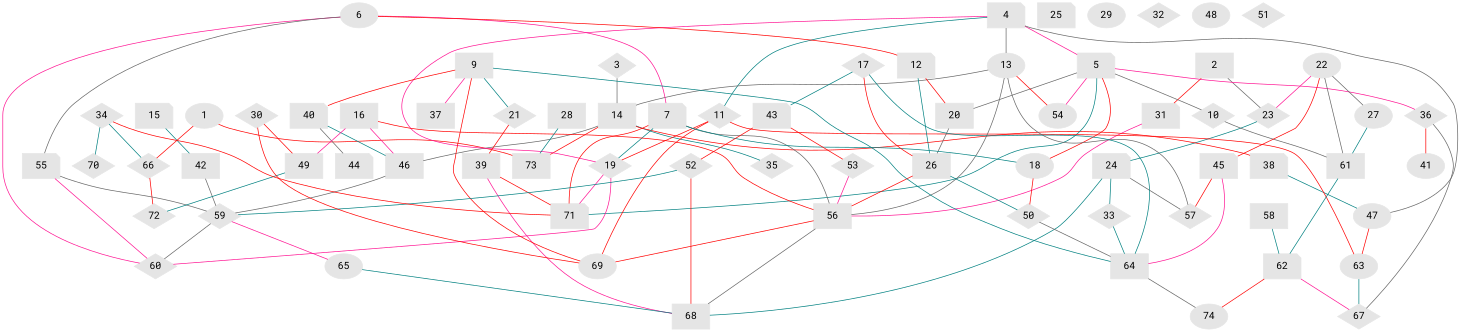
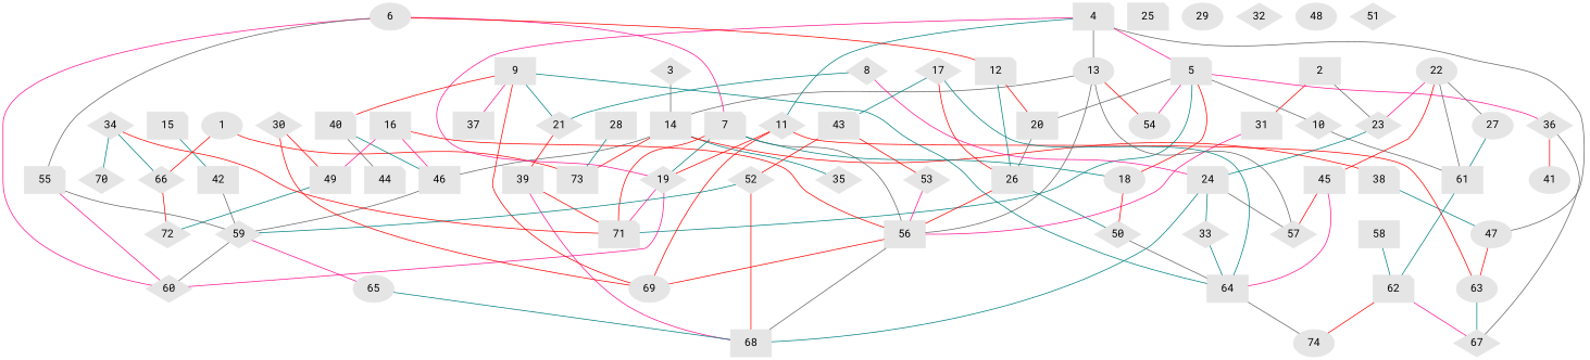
  graph {
    fontname="Roboto Mono"
    node [color=gray90 fontname="Roboto Mono" shape=diamond style=filled]
    edge [color=red fontname="Roboto Mono"]
    1 [shape=ellipse]
    66
    73 [shape=box]
    72
    2 [shape=box]
    23
    31 [shape=note]
    24 [shape=note]
    56 [shape=box]
    14 [shape=box]
    3
    35
    38 [shape=note]
    46 [shape=box]
    4 [shape=note]
    5 [shape=note]
    11
    13 [shape=ellipse]
    19
    47 [shape=ellipse]
    10
    18 [shape=ellipse]
    20 [shape=box]
    36
    54 [shape=ellipse]
    71 [shape=note]
    69 [shape=ellipse]
    63 [shape=ellipse]
    57
    60
    61 [shape=box]
    50
    26 [shape=box]
    41 [shape=ellipse]
    67
    6 [shape=ellipse]
    7 [shape=note]
    12 [shape=note]
    55 [shape=note]
    59
    68 [shape=box]
+   8
    21
    39 [shape=box]
    33
    9 [shape=box]
    37 [shape=box]
    40 [shape=note]
    64 [shape=box]
    44 [shape=note]
    74 [shape=ellipse]
    62 [shape=note]
    15 [shape=note]
    42 [shape=box]
    16 [shape=box]
    49 [shape=box]
    17
    43 [shape=note]
    52
    53
    22 [shape=ellipse]
    27 [shape=ellipse]
    45 [shape=note]
    25 [shape=note]
    28 [shape=box]
    29 [shape=ellipse]
    30
    32
    34
    70
    65 [shape=ellipse]
    48 [shape=ellipse]
    51
    58 [shape=box]
    1 -- 66
    1 -- 73
    66 -- 72
    2 -- 23 [color=gray40]
    2 -- 31
    23 -- 24 [color=teal]
    31 -- 56 [color=deeppink]
    24 -- 57 [color=gray40]
    24 -- 68 [color=teal]
    24 -- 33 [color=teal]
    56 -- 69
    56 -- 68 [color=gray40]
    14 -- 73
    14 -- 35 [color=teal]
    14 -- 38
    14 -- 46 [color=gray40]
    3 -- 14 [color=gray40]
    38 -- 47 [color=teal]
    46 -- 59 [color=gray40]
    4 -- 5 [color=deeppink]
    4 -- 11 [color=teal]
    4 -- 13 [color=gray40]
    4 -- 19 [color=deeppink]
    4 -- 47 [color=gray40]
    5 -- 10 [color=gray40]
    5 -- 18
    5 -- 20 [color=gray40]
    5 -- 36 [color=deeppink]
    5 -- 54 [color=deeppink]
    5 -- 71 [color=teal]
    11 -- 19
    11 -- 69
    11 -- 63
    13 -- 56 [color=gray40]
    13 -- 14 [color=gray40]
    13 -- 54
    13 -- 57 [color=gray40]
    19 -- 71 [color=deeppink]
    19 -- 60 [color=deeppink]
    47 -- 63
    10 -- 61 [color=gray40]
    18 -- 50
    20 -- 26 [color=gray40]
    36 -- 41
    36 -- 67 [color=gray40]
    63 -- 67 [color=teal]
    61 -- 62 [color=teal]
    50 -- 64 [color=gray40]
    26 -- 56
    26 -- 50 [color=teal]
    6 -- 60 [color=deeppink]
    6 -- 7 [color=deeppink]
    6 -- 12
    6 -- 55 [color=gray40]
    7 -- 56 [color=gray40]
    7 -- 19 [color=teal]
    7 -- 18 [color=teal]
    7 -- 71
    12 -- 20
    12 -- 26 [color=teal]
    55 -- 60 [color=deeppink]
    55 -- 59 [color=gray40]
    59 -- 60 [color=gray40]
    59 -- 65 [color=deeppink]
+   8 -- 24 [color=deeppink]
+   8 -- 21 [color=teal]
    21 -- 39
    39 -- 71
    39 -- 68 [color=deeppink]
    33 -- 64 [color=teal]
    9 -- 69
    9 -- 21 [color=teal]
    9 -- 37 [color=deeppink]
    9 -- 40
    9 -- 64 [color=teal]
    40 -- 46 [color=teal]
    40 -- 44 [color=gray40]
    64 -- 74 [color=gray40]
    62 -- 67 [color=deeppink]
    62 -- 74
    15 -- 42 [color=teal]
    42 -- 59 [color=gray40]
    16 -- 56
    16 -- 46 [color=deeppink]
    16 -- 49 [color=deeppink]
    49 -- 72 [color=teal]
    17 -- 26
    17 -- 64 [color=teal]
    17 -- 43 [color=teal]
    43 -- 52
    43 -- 53
    52 -- 59 [color=teal]
    52 -- 68
    53 -- 56 [color=deeppink]
    22 -- 23 [color=deeppink]
    22 -- 61 [color=gray40]
    22 -- 27 [color=gray40]
    22 -- 45
    27 -- 61 [color=teal]
    45 -- 57
    45 -- 64 [color=deeppink]
    28 -- 73 [color=teal]
    30 -- 69
    30 -- 49
    34 -- 66 [color=teal]
    34 -- 71
    34 -- 70 [color=teal]
    65 -- 68 [color=teal]
    58 -- 62 [color=teal]
  }
